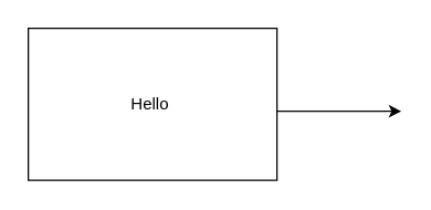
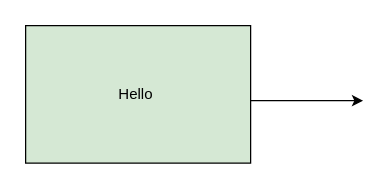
  <mxCell id="0" />
  <mxCell id="1" parent="0" />
- <mxCell id="2" value="Hello&amp;nbsp;" style="whiteSpace=wrap;html=1;" vertex="1" parent="1"><mxGeometry x="20" y="20" width="180" height="110" as="geometry" /></mxCell>
+ <mxCell id="2" value="Hello&amp;nbsp;" style="whiteSpace=wrap;html=1;fillColor=#d5e8d4;" vertex="1" parent="1"><mxGeometry x="20" y="20" width="180" height="110" as="geometry" /></mxCell>
  <mxCell id="3" value="" style="endArrow=classic;html=1;rounded=0;" edge="1" parent="1"><mxGeometry width="50" height="50" relative="1" as="geometry"><mxPoint x="200" y="80" as="sourcePoint" /><mxPoint x="290" y="80" as="targetPoint" /></mxGeometry></mxCell>
